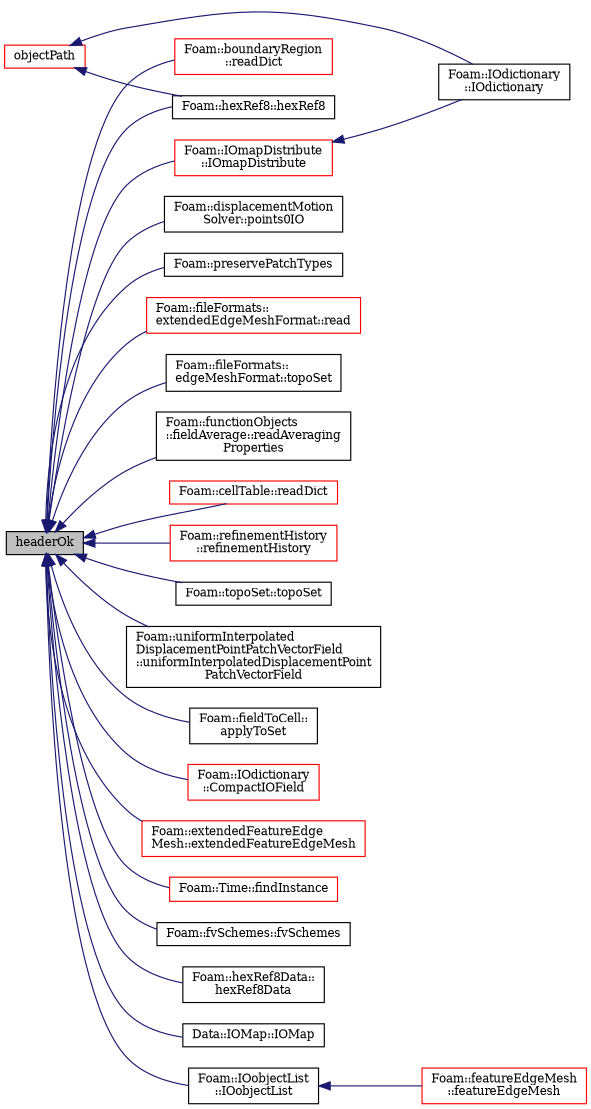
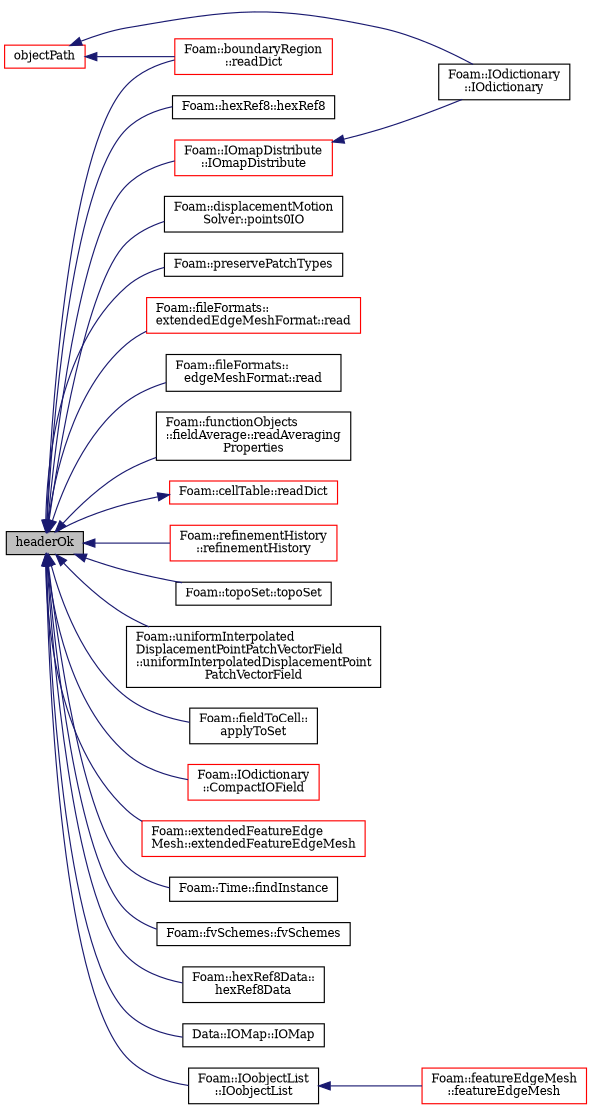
  digraph {
    fontname="DejaVu Serif"
    rankdir=LR
    node [color=black fontname="DejaVu Serif" fontsize=10 shape=record]
    edge [color=midnightblue dir=back fontname="DejaVu Serif" fontsize=10 labelfontname=Helvetica labelfontsize=10 style=solid]
    n1 [fillcolor=grey75 fontcolor=black height=0.2 label=headerOk style=filled width=0.4]
    n2 [height=0.2 label="Foam::fieldToCell::\lapplyToSet" width=0.4]
    n3 [color=red height=0.2 label="Foam::IOdictionary\l::CompactIOField" width=0.4]
    n4 [color=red height=0.2 label="Foam::extendedFeatureEdge\lMesh::extendedFeatureEdgeMesh" width=0.4]
-   n5 [color=red height=0.2 label="Foam::Time::findInstance" width=0.4]
+   n5 [height=0.2 label="Foam::Time::findInstance" width=0.4]
    n6 [height=0.2 label="Foam::fvSchemes::fvSchemes" width=0.4]
    n7 [height=0.2 label="Foam::hexRef8::hexRef8" width=0.4]
    n8 [height=0.2 label="Foam::hexRef8Data::\lhexRef8Data" width=0.4]
    n9 [height=0.2 label="Data::IOMap::IOMap" width=0.4]
    n10 [color=red height=0.2 label="Foam::IOmapDistribute\l::IOmapDistribute" width=0.4]
    n11 [height=0.2 label="Foam::IOobjectList\l::IOobjectList" width=0.4]
    n12 [height=0.2 label="Foam::displacementMotion\lSolver::points0IO" width=0.4]
    n13 [height=0.2 label="Foam::preservePatchTypes" width=0.4]
    n14 [color=red height=0.2 label="Foam::fileFormats::\lextendedEdgeMeshFormat::read" width=0.4]
-   n15 [height=0.2 label="Foam::fileFormats::\ledgeMeshFormat::topoSet" width=0.4]
+   n15 [height=0.2 label="Foam::fileFormats::\ledgeMeshFormat::read" width=0.4]
    n16 [height=0.2 label="Foam::functionObjects\l::fieldAverage::readAveraging\lProperties" width=0.4]
    n17 [color=red height=0.2 label="Foam::boundaryRegion\l::readDict" width=0.4]
    n18 [color=red height=0.2 label="Foam::cellTable::readDict" width=0.4]
    n19 [color=red height=0.2 label="Foam::refinementHistory\l::refinementHistory" width=0.4]
    n20 [height=0.2 label="Foam::topoSet::topoSet" width=0.4]
    n21 [height=0.2 label="Foam::uniformInterpolated\lDisplacementPointPatchVectorField\l::uniformInterpolatedDisplacementPoint\lPatchVectorField" width=0.4]
    n22 [color=red height=0.2 label="Foam::featureEdgeMesh\l::featureEdgeMesh" width=0.4]
    n23 [height=0.2 label="Foam::IOdictionary\l::IOdictionary" width=0.4]
    n24 [color=red height=0.2 label=objectPath width=0.4]
    n1 -> n2
    n1 -> n3
    n1 -> n4
    n1 -> n5
    n1 -> n6
    n1 -> n7
    n1 -> n8
    n1 -> n9
    n1 -> n10
    n1 -> n11
    n1 -> n12
    n1 -> n13
    n1 -> n14
    n1 -> n15
    n1 -> n16
    n1 -> n17
-   n1 -> n18
+   n18 -> n1
    n1 -> n19
    n1 -> n20
    n1 -> n21
    n10 -> n23
    n11 -> n22
-   n24 -> n7
+   n24 -> n17
    n24 -> n23
  }
